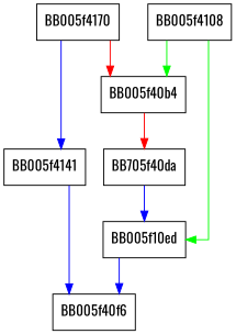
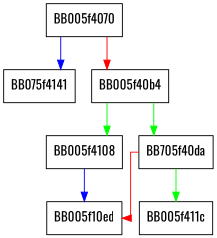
  digraph {
    fontname=Oswald
    splines=ortho
    node [fontname=Oswald shape=box]
    edge [color=blue fontname=Oswald]
-   BB005f4070 [label=BB005f4170]
-   BB005f4141
+   BB005f4070
+   BB005f4141 [label=BB075f4141]
    BB005f40b4
-   BB005f40f6
    BB005f4108
    n6 [label=BB705f40da]
    n7 [label=BB005f10ed]
+   BB005f411c
    BB005f4070 -> BB005f4141
    BB005f4070 -> BB005f40b4 [color=red]
-   BB005f4141 -> BB005f40f6
-   BB005f4108 -> BB005f40b4 [color=green]
-   BB005f40b4 -> n6 [color=red]
-   BB005f4108 -> n7 [color=green]
-   n6 -> n7
-   n7 -> BB005f40f6
+   BB005f40b4 -> BB005f4108 [color=green]
+   BB005f40b4 -> n6 [color=green]
+   BB005f4108 -> n7
+   n6 -> n7 [color=red]
+   n6 -> BB005f411c [color=green]
  }
